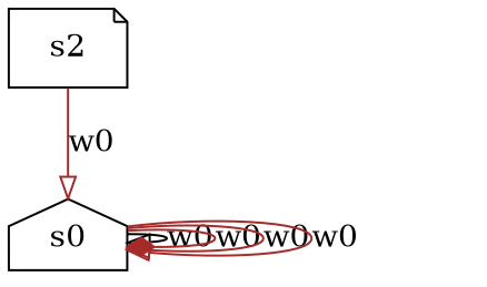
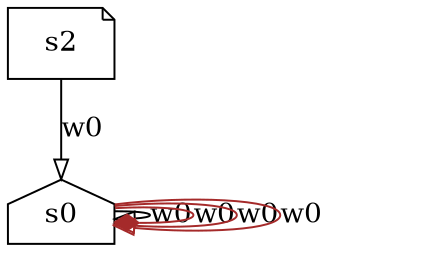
  digraph {
    edge [color=brown arrowhead=onormal]
    s2 [shape=note]
    s0 [shape=house]
-   s2 -> s0 [label=w0]
+   s2 -> s0 [label=w0 color=black]
    s0 -> s0 [label=w0 color=black]
    s0 -> s0 [label=w0 arrowhead=diamond]
    s0 -> s0 [label=w0]
    s0 -> s0 [label=w0]
  }
